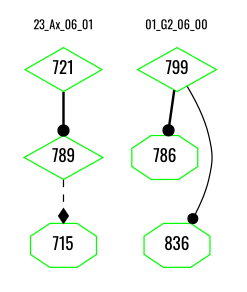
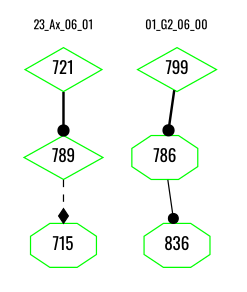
  digraph {
    fontname=Oswald
    node [color=green fontname=Oswald shape=diamond]
    edge [arrowhead=dot color=black fontname=Oswald style=bold]
    n1 [label=721]
    n2 [label=789]
    n3 [label=715 shape=octagon]
    n4 [label=799]
    n5 [label=786 shape=octagon]
    n6 [label=836 shape=octagon]
    subgraph cluster_1 {
      color=white
      fontsize=10
      label="23_Ax_06_01"
      n1
      n2
      n3
    }
    subgraph cluster_2 {
      color=white
      fontsize=10
      label="01_G2_06_00"
      n4
      n5
      n6
    }
    n1 -> n2
    n2 -> n3 [arrowhead=diamond style=dashed]
    n4 -> n5
-   n4 -> n6 [style=solid]
+   n5 -> n6 [style=solid]
  }
